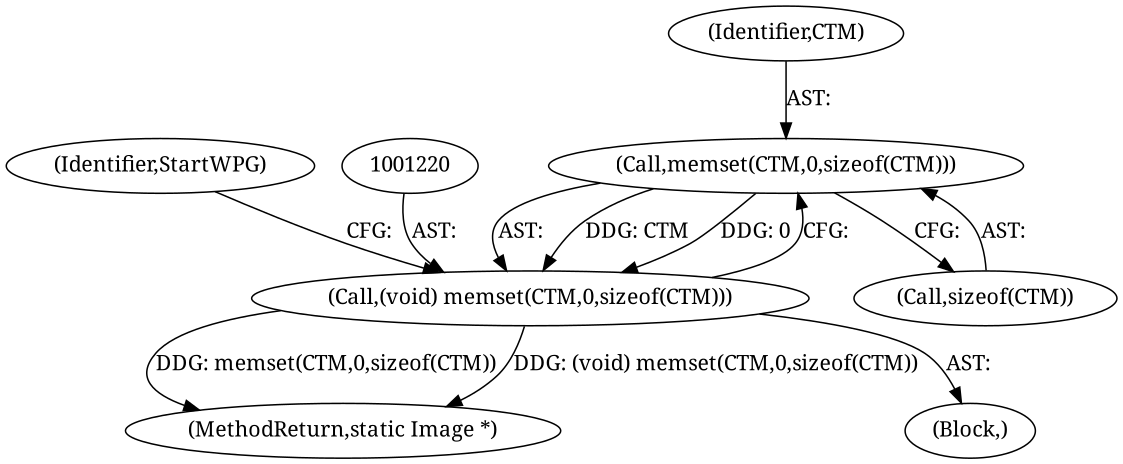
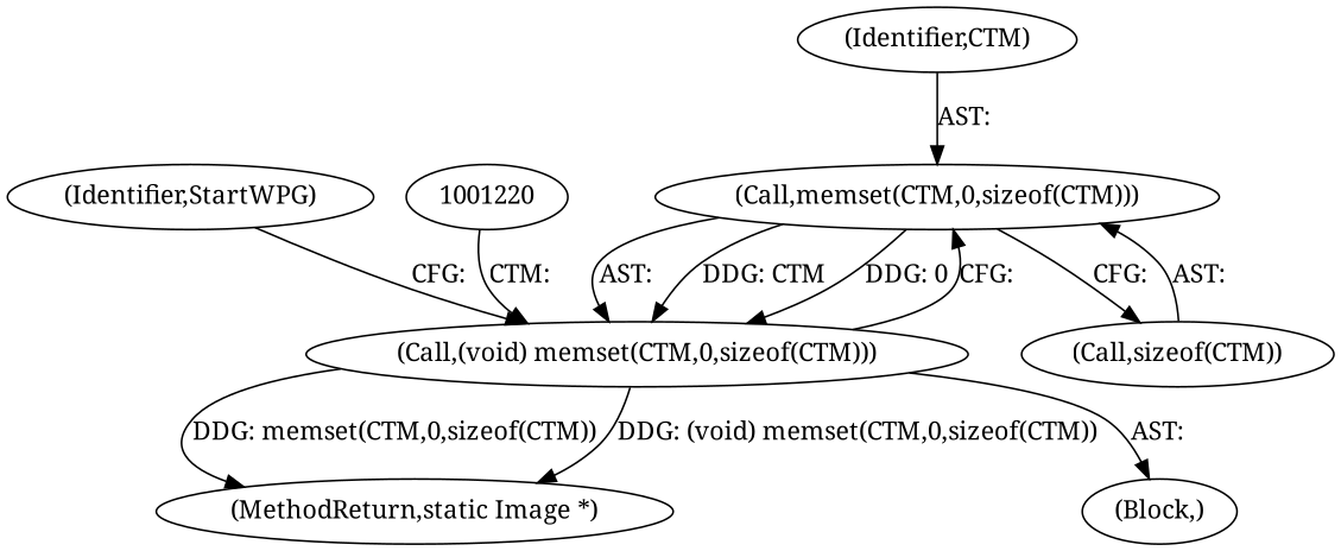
  digraph {
    fontname="Noto Serif"
    node [fontname="Noto Serif"]
    edge [fontname="Noto Serif"]
    n1 [label="(Call,memset(CTM,0,sizeof(CTM)))"]
    n2 [label="(Call,(void) memset(CTM,0,sizeof(CTM)))"]
    n3 [label="(Call,sizeof(CTM))"]
    n4 [label="(MethodReturn,static Image *)"]
    n5 [label="(Block,)"]
    n6 [label="(Identifier,StartWPG)"]
    n7 [label="(Identifier,CTM)"]
    1001220
    n1 -> n2 [label="AST: "]
    n1 -> n2 [label="DDG: CTM"]
    n1 -> n2 [label="DDG: 0"]
    n1 -> n3 [label="CFG: "]
    n2 -> n1 [label="CFG: "]
    n2 -> n4 [label="DDG: memset(CTM,0,sizeof(CTM))"]
    n2 -> n4 [label="DDG: (void) memset(CTM,0,sizeof(CTM))"]
    n2 -> n5 [label="AST: "]
    n3 -> n1 [label="AST: "]
    n6 -> n2 [label="CFG: "]
    n7 -> n1 [label="AST: "]
-   1001220 -> n2 [label="AST: "]
+   1001220 -> n2 [label="CTM: "]
  }
